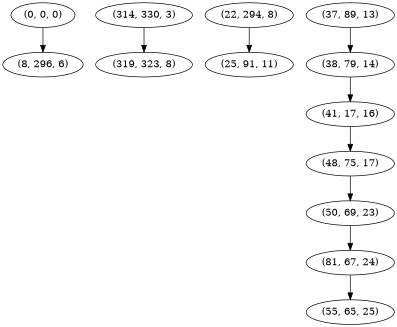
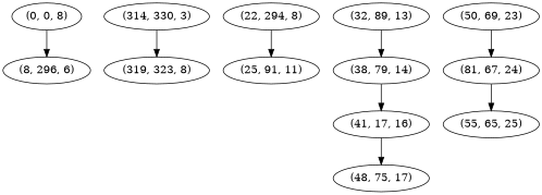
  digraph {
-   "(0, 0, 0)"
+   "(0, 0, 0)" [label="(0, 0, 8)"]
    "(8, 296, 6)"
    "(314, 330, 3)"
    "(319, 323, 8)"
    "(22, 294, 8)"
    "(25, 91, 11)"
-   "(37, 89, 13)"
+   "(37, 89, 13)" [label="(32, 89, 13)"]
    "(38, 79, 14)"
    n9 [label="(41, 17, 16)"]
    n10 [label="(48, 75, 17)"]
    "(50, 69, 23)"
    n12 [label="(81, 67, 24)"]
    "(55, 65, 25)"
    "(0, 0, 0)" -> "(8, 296, 6)"
    "(314, 330, 3)" -> "(319, 323, 8)"
    "(22, 294, 8)" -> "(25, 91, 11)"
    "(37, 89, 13)" -> "(38, 79, 14)"
    "(38, 79, 14)" -> n9
    n9 -> n10
-   n10 -> "(50, 69, 23)"
    "(50, 69, 23)" -> n12
    n12 -> "(55, 65, 25)"
  }
